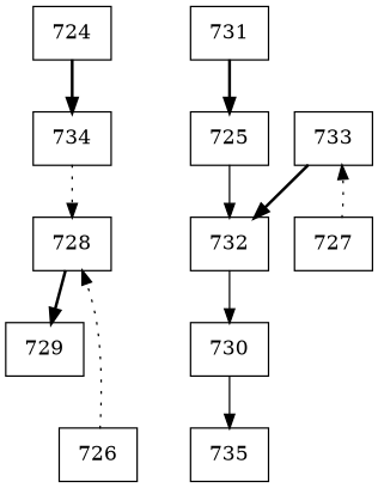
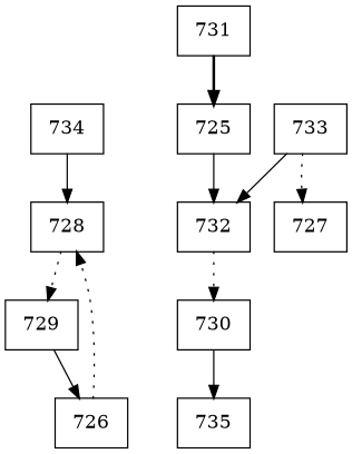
  digraph {
    node [shape=record]
    edge [style=solid]
-   n1 [label="{724}"]
    n2 [label="{734}"]
    n3 [label="{728}"]
    n4 [label="{729}"]
    n5 [label="{726}"]
    n6 [label="{731}"]
    n7 [label="{725}"]
    n8 [label="{732}"]
    n9 [label="{727}"]
    n10 [label="{733}"]
    n11 [label="{730}"]
    n12 [label="{735}"]
-   n1 -> n2 [style=bold]
-   n2 -> n3 [style=dotted]
-   n3 -> n4 [style=bold]
+   n2 -> n3
+   n3 -> n4 [style=dotted]
+   n4 -> n5
    n5 -> n3 [style=dotted]
    n6 -> n7 [style=bold]
    n7 -> n8
-   n8 -> n11
-   n9 -> n10 [style=dotted]
-   n10 -> n8 [style=bold]
+   n8 -> n11 [style=dotted]
+   n10 -> n9 [style=dotted]
+   n10 -> n8
    n11 -> n12
  }
